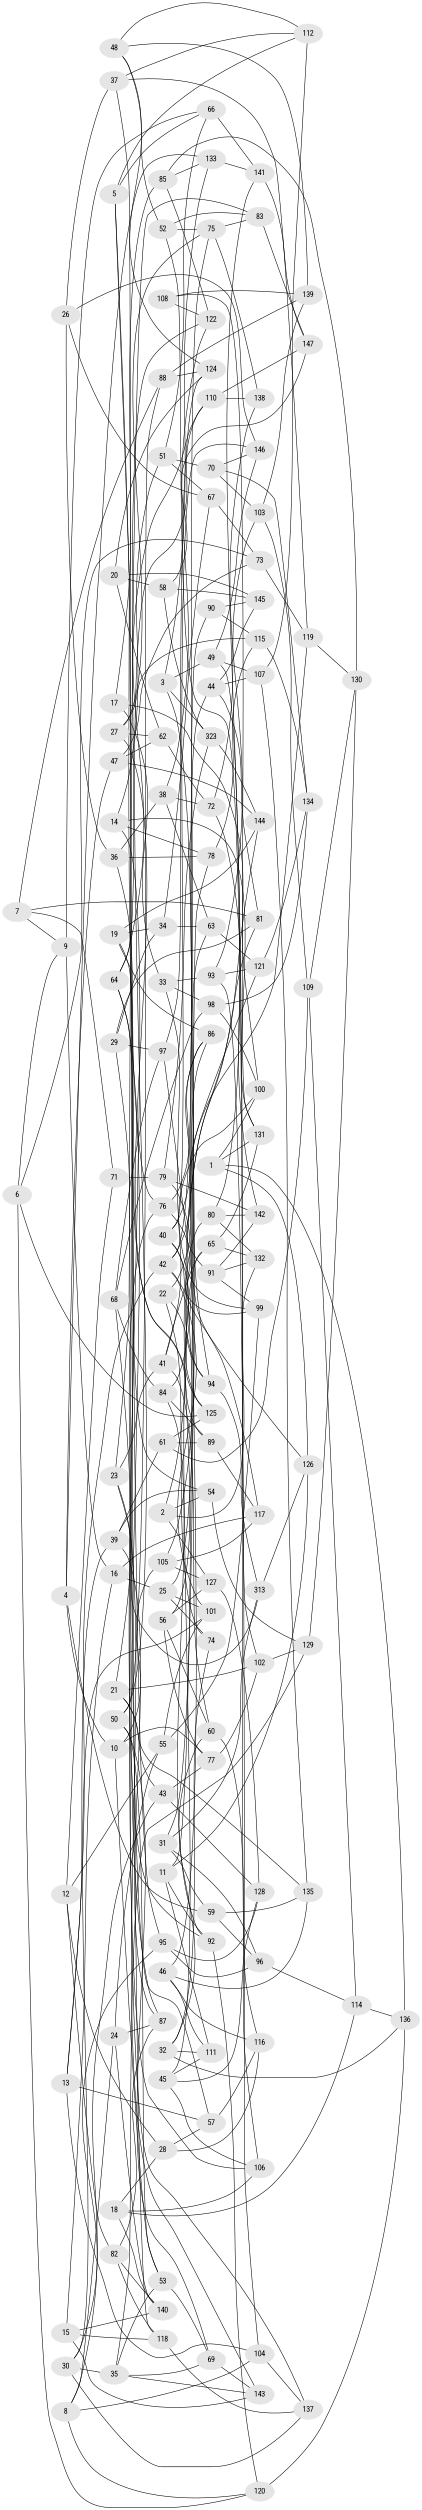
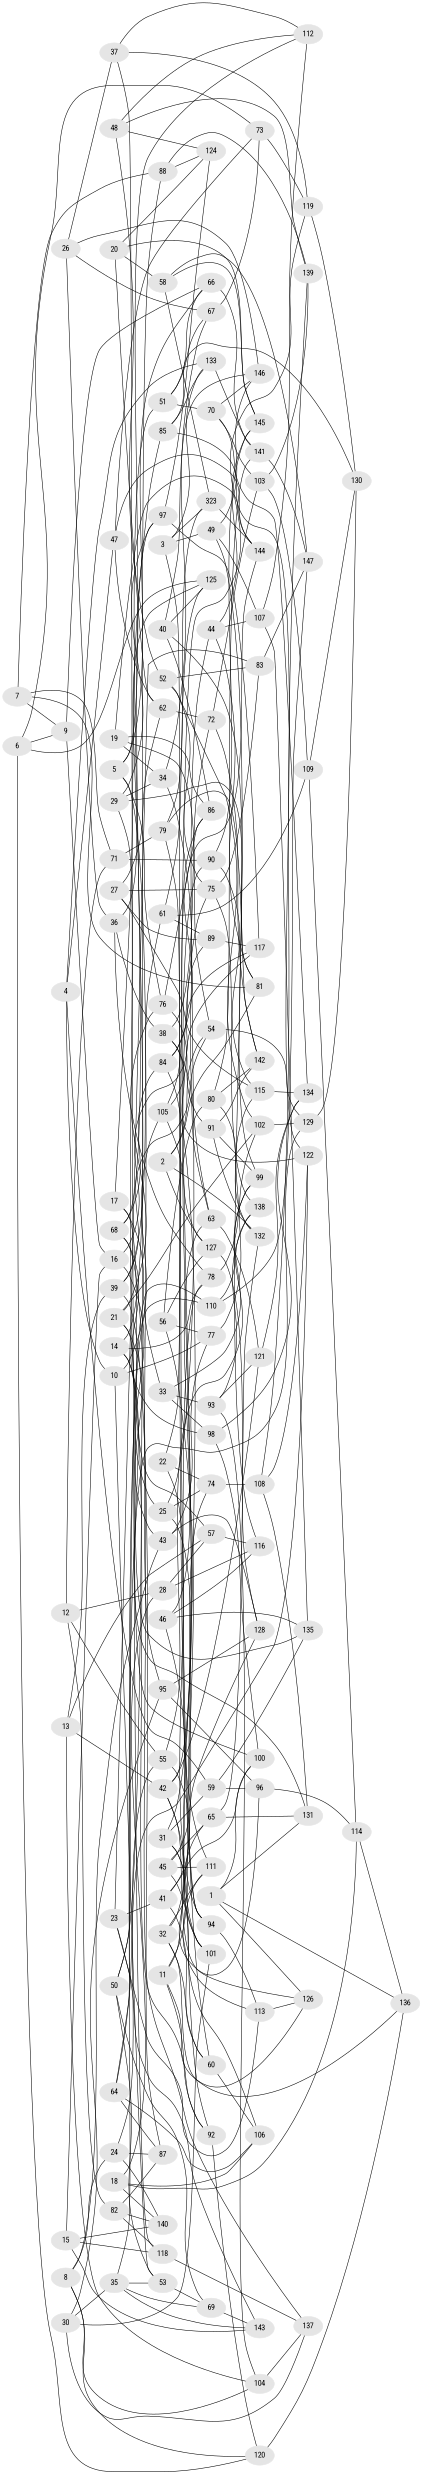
  graph {
    fontname="Roboto Condensed"
    rankdir=LR
    node [color=gray90 fontname="Roboto Condensed" style=filled]
    edge [fontname="Roboto Condensed"]
    1
    100
    126
    131
    136
    2
    54
    81
    127
    132
    129
    128
    3
    49
    94
    n16 [label=323]
    133
    146
    116
    107
-   113 [label=313]
+   113
    144
    141
    4
    10
    47
    59
    53
    77
    105
    73
    62
    135
    96
    5
    66
    76
    95
    112
    86
    91
    6
    9
    120
    125
    16
    119
    7
    71
    88
    90
    79
    124
    139
    8
    24
    43
    104
    55
    140
    87
    137
    25
    117
    69
    102
    11
    78
    92
    111
    115
    12
    28
    82
    57
    101
    99
    118
    13
    39
    42
    22
    74
    61
    14
    51
    67
    70
    15
    143
    44
    17
    33
    85
    93
    98
    122
    130
    18
    106
    114
    19
    34
    63
    20
    58
    145
    147
    72
    21
    108
    23
    41
    83
    60
    65
    26
    36
    37
    38
    27
    75
    89
    138
    134
    29
    97
    30
    35
    31
    32
    121
    103
    142
    109
    40
    45
    46
    48
    52
    50
    110
    56
    80
    64
    68
    84
    1 -- 100
    1 -- 126
    1 -- 131
    1 -- 136
    2 -- 54
    2 -- 81
    2 -- 127
    2 -- 132
    54 -- 129
    127 -- 128
    129 -- 130
    3 -- 49
    3 -- 94
    3 -- n16
    3 -- 133
    49 -- 146
    49 -- 116
    49 -- 107
    94 -- 113
    n16 -- 144
    133 -- 141
    107 -- 135
    107 -- 112
    113 -- 126
    141 -- 147
    4 -- 133
    4 -- 10
    4 -- 47
    4 -- 59
    10 -- 53
    10 -- 77
    10 -- 105
    47 -- 144
    47 -- 73
    47 -- 62
    59 -- 135
    59 -- 96
    53 -- 69
    77 -- 102
    105 -- 127
    105 -- 144
    105 -- 117
    73 -- 119
    62 -- 72
    96 -- 114
    5 -- 66
    5 -- 76
    5 -- 95
    5 -- 112
    66 -- 141
    76 -- 86
    76 -- 91
    95 -- 128
    95 -- 96
    91 -- 132
    91 -- 99
    91 -- 142
    6 -- 73
    6 -- 9
    6 -- 120
    6 -- 125
    9 -- 66
    9 -- 16
    120 -- 136
    16 -- 25
    16 -- 117
    119 -- 130
    7 -- 81
    7 -- 9
    7 -- 71
    7 -- 88
+   71 -- 90
    71 -- 79
    88 -- 124
    88 -- 139
    90 -- 115
    90 -- 145
    79 -- 94
    79 -- n16
    79 -- 142
    8 -- 120
    8 -- 24
    8 -- 43
    8 -- 104
    24 -- 55
    24 -- 140
    24 -- 87
    43 -- 128
    43 -- 77
    104 -- 137
    55 -- 101
    55 -- 99
    25 -- 101
    25 -- 74
    25 -- 44
    69 -- 143
    102 -- 129
    11 -- 126
    11 -- 78
    11 -- 92
    11 -- 111
    78 -- 115
    92 -- 120
    115 -- 134
    12 -- 71
    12 -- 55
    12 -- 28
    12 -- 82
    28 -- 116
    28 -- 57
    82 -- 140
    82 -- 87
    82 -- 118
    57 -- 116
    118 -- 137
    13 -- 104
    13 -- 57
    13 -- 39
    13 -- 42
    39 -- 54
    39 -- 87
    39 -- 61
    42 -- 126
    42 -- 90
    42 -- 101
    42 -- 121
    22 -- 94
    22 -- 119
    22 -- 74
+   74 -- 108
    61 -- 125
    61 -- 89
    61 -- 109
    14 -- 131
    14 -- 78
    14 -- 92
    14 -- 51
    51 -- 66
    51 -- 67
    51 -- 70
    67 -- 73
    70 -- 146
    70 -- 134
    70 -- 103
    15 -- 16
    15 -- 140
    15 -- 118
    15 -- 143
    44 -- 81
    44 -- 107
    44 -- 145
    17 -- 100
    17 -- 33
    17 -- 85
    33 -- 99
    33 -- 93
    33 -- 98
    85 -- 133
    85 -- 122
    85 -- 130
    93 -- 104
    93 -- 138
    93 -- 121
    98 -- 100
    98 -- 134
    18 -- 140
    18 -- 28
    18 -- 106
    18 -- 114
    114 -- 136
    19 -- 54
    19 -- 144
    19 -- 86
    19 -- 34
    34 -- 67
    34 -- 63
    63 -- 121
    20 -- 62
    20 -- 124
    20 -- 58
    20 -- 145
    58 -- n16
    58 -- 145
    58 -- 147
    72 -- 103
    72 -- 142
    21 -- 135
    21 -- 76
    21 -- 43
    21 -- 102
    108 -- 131
    108 -- 139
    108 -- 122
    23 -- 113
    23 -- 143
    23 -- 41
    23 -- 83
    41 -- 100
    41 -- 60
    41 -- 65
    83 -- 147
    60 -- 106
    65 -- 131
    65 -- 132
    26 -- 146
    26 -- 67
    26 -- 36
    26 -- 37
    36 -- 125
    36 -- 78
    36 -- 38
    37 -- 112
    37 -- 119
    37 -- 118
    38 -- 122
    38 -- 63
    38 -- 72
    27 -- 62
    27 -- 115
    27 -- 75
    27 -- 89
    75 -- 83
    75 -- 138
    89 -- 117
    29 -- 81
    29 -- 57
    29 -- 34
    29 -- 97
    97 -- 124
    97 -- 117
    30 -- 95
    30 -- 137
    30 -- 101
    30 -- 35
    35 -- 129
    35 -- 53
    35 -- 69
    35 -- 143
    31 -- 113
    31 -- 59
    31 -- 96
    31 -- 75
    32 -- 136
    32 -- 111
    32 -- 74
    32 -- 60
    121 -- 134
    103 -- 139
    103 -- 109
    109 -- 130
    109 -- 114
    40 -- 146
    40 -- 86
    40 -- 125
    40 -- 99
    45 -- 128
    45 -- 111
    45 -- 106
    45 -- 65
    46 -- 116
    46 -- 135
    46 -- 111
    46 -- 63
    48 -- 112
    48 -- 124
    48 -- 139
    48 -- 52
    52 -- 102
    52 -- 83
    52 -- 75
    50 -- 53
    50 -- 88
    50 -- 69
    50 -- 110
    110 -- 147
    110 -- 138
    56 -- 127
    56 -- 77
    56 -- 60
    56 -- 80
    80 -- 132
    80 -- 141
    80 -- 142
    64 -- 87
    64 -- 122
    64 -- 106
    64 -- 110
    68 -- 137
    68 -- 98
    68 -- 97
    68 -- 84
    84 -- 86
    84 -- 92
    84 -- 89
  }
